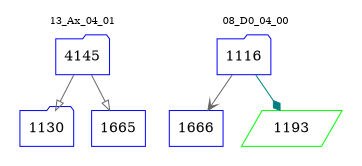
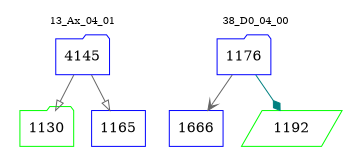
  digraph {
    node [color=blue shape=folder]
    edge [arrowhead=onormal color=gray40]
    n1 [label=4145]
-   n2 [label=1130]
-   n3 [label=1665 shape=box]
-   n4 [label=1116]
+   n2 [color=green label=1130]
+   n3 [label=1165 shape=box]
+   n4 [label=1176]
    n5 [label=1666 shape=box]
-   n6 [color=green label=1193 shape=parallelogram]
+   n6 [color=green label=1192 shape=parallelogram]
    subgraph cluster_1 {
      color=white
      fontsize=10
      label="13_Ax_04_01"
      n1
      n2
      n3
    }
    subgraph cluster_2 {
      color=white
      fontsize=10
-     label="08_D0_04_00"
+     label="38_D0_04_00"
      n4
      n5
      n6
    }
    n1 -> n2
    n1 -> n3
    n4 -> n5 [arrowhead=vee]
    n4 -> n6 [arrowhead=diamond color=teal]
  }
